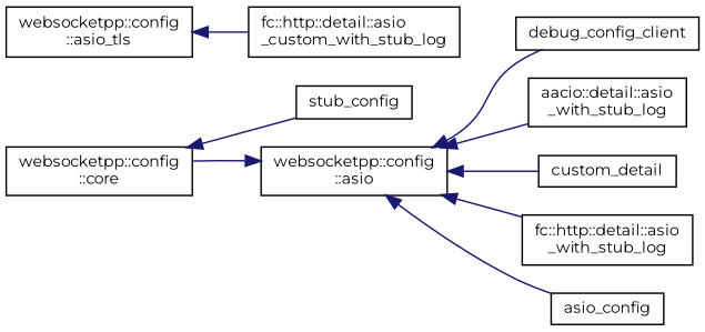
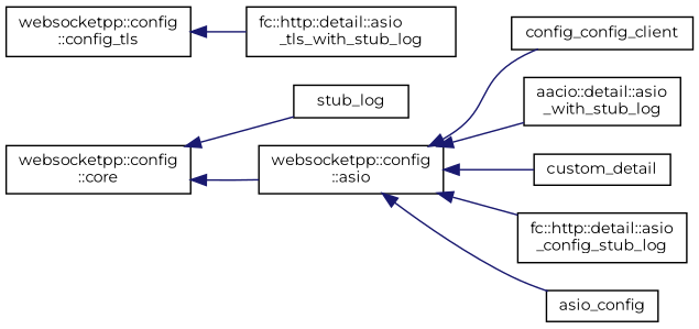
  digraph {
    fontname=Montserrat
    rankdir=LR
    node [color=black fillcolor=white fontname=Montserrat fontsize=10 shape=record style=filled]
    edge [color=midnightblue dir=back fontname=Montserrat fontsize=10 labelfontname=Helvetica labelfontsize=10 style=solid]
    n1 [height=0.2 label="websocketpp::config\l::core" width=0.4]
-   n2 [height=0.2 label=stub_config width=0.4]
+   n2 [height=0.2 label=stub_log width=0.4]
    n3 [height=0.2 label="websocketpp::config\l::asio" width=0.4]
-   n4 [height=0.2 label=debug_config_client width=0.4]
+   n4 [height=0.2 label=config_config_client width=0.4]
    n5 [height=0.2 label="aacio::detail::asio\l_with_stub_log" width=0.4]
    n6 [height=0.2 label=custom_detail width=0.4]
-   n7 [height=0.2 label="fc::http::detail::asio\l_with_stub_log" width=0.4]
+   n7 [height=0.2 label="fc::http::detail::asio\l_config_stub_log" width=0.4]
    n8 [height=0.2 label=asio_config width=0.4]
-   n9 [height=0.2 label="websocketpp::config\l::asio_tls" width=0.4]
-   n10 [height=0.2 label="fc::http::detail::asio\l_custom_with_stub_log" width=0.4]
+   n9 [height=0.2 label="websocketpp::config\l::config_tls" width=0.4]
+   n10 [height=0.2 label="fc::http::detail::asio\l_tls_with_stub_log" width=0.4]
    n1 -> n2
-   n3 -> n1
+   n1 -> n3
    n3 -> n4
    n3 -> n5
    n3 -> n6
    n3 -> n7
    n3 -> n8
    n9 -> n10
  }
